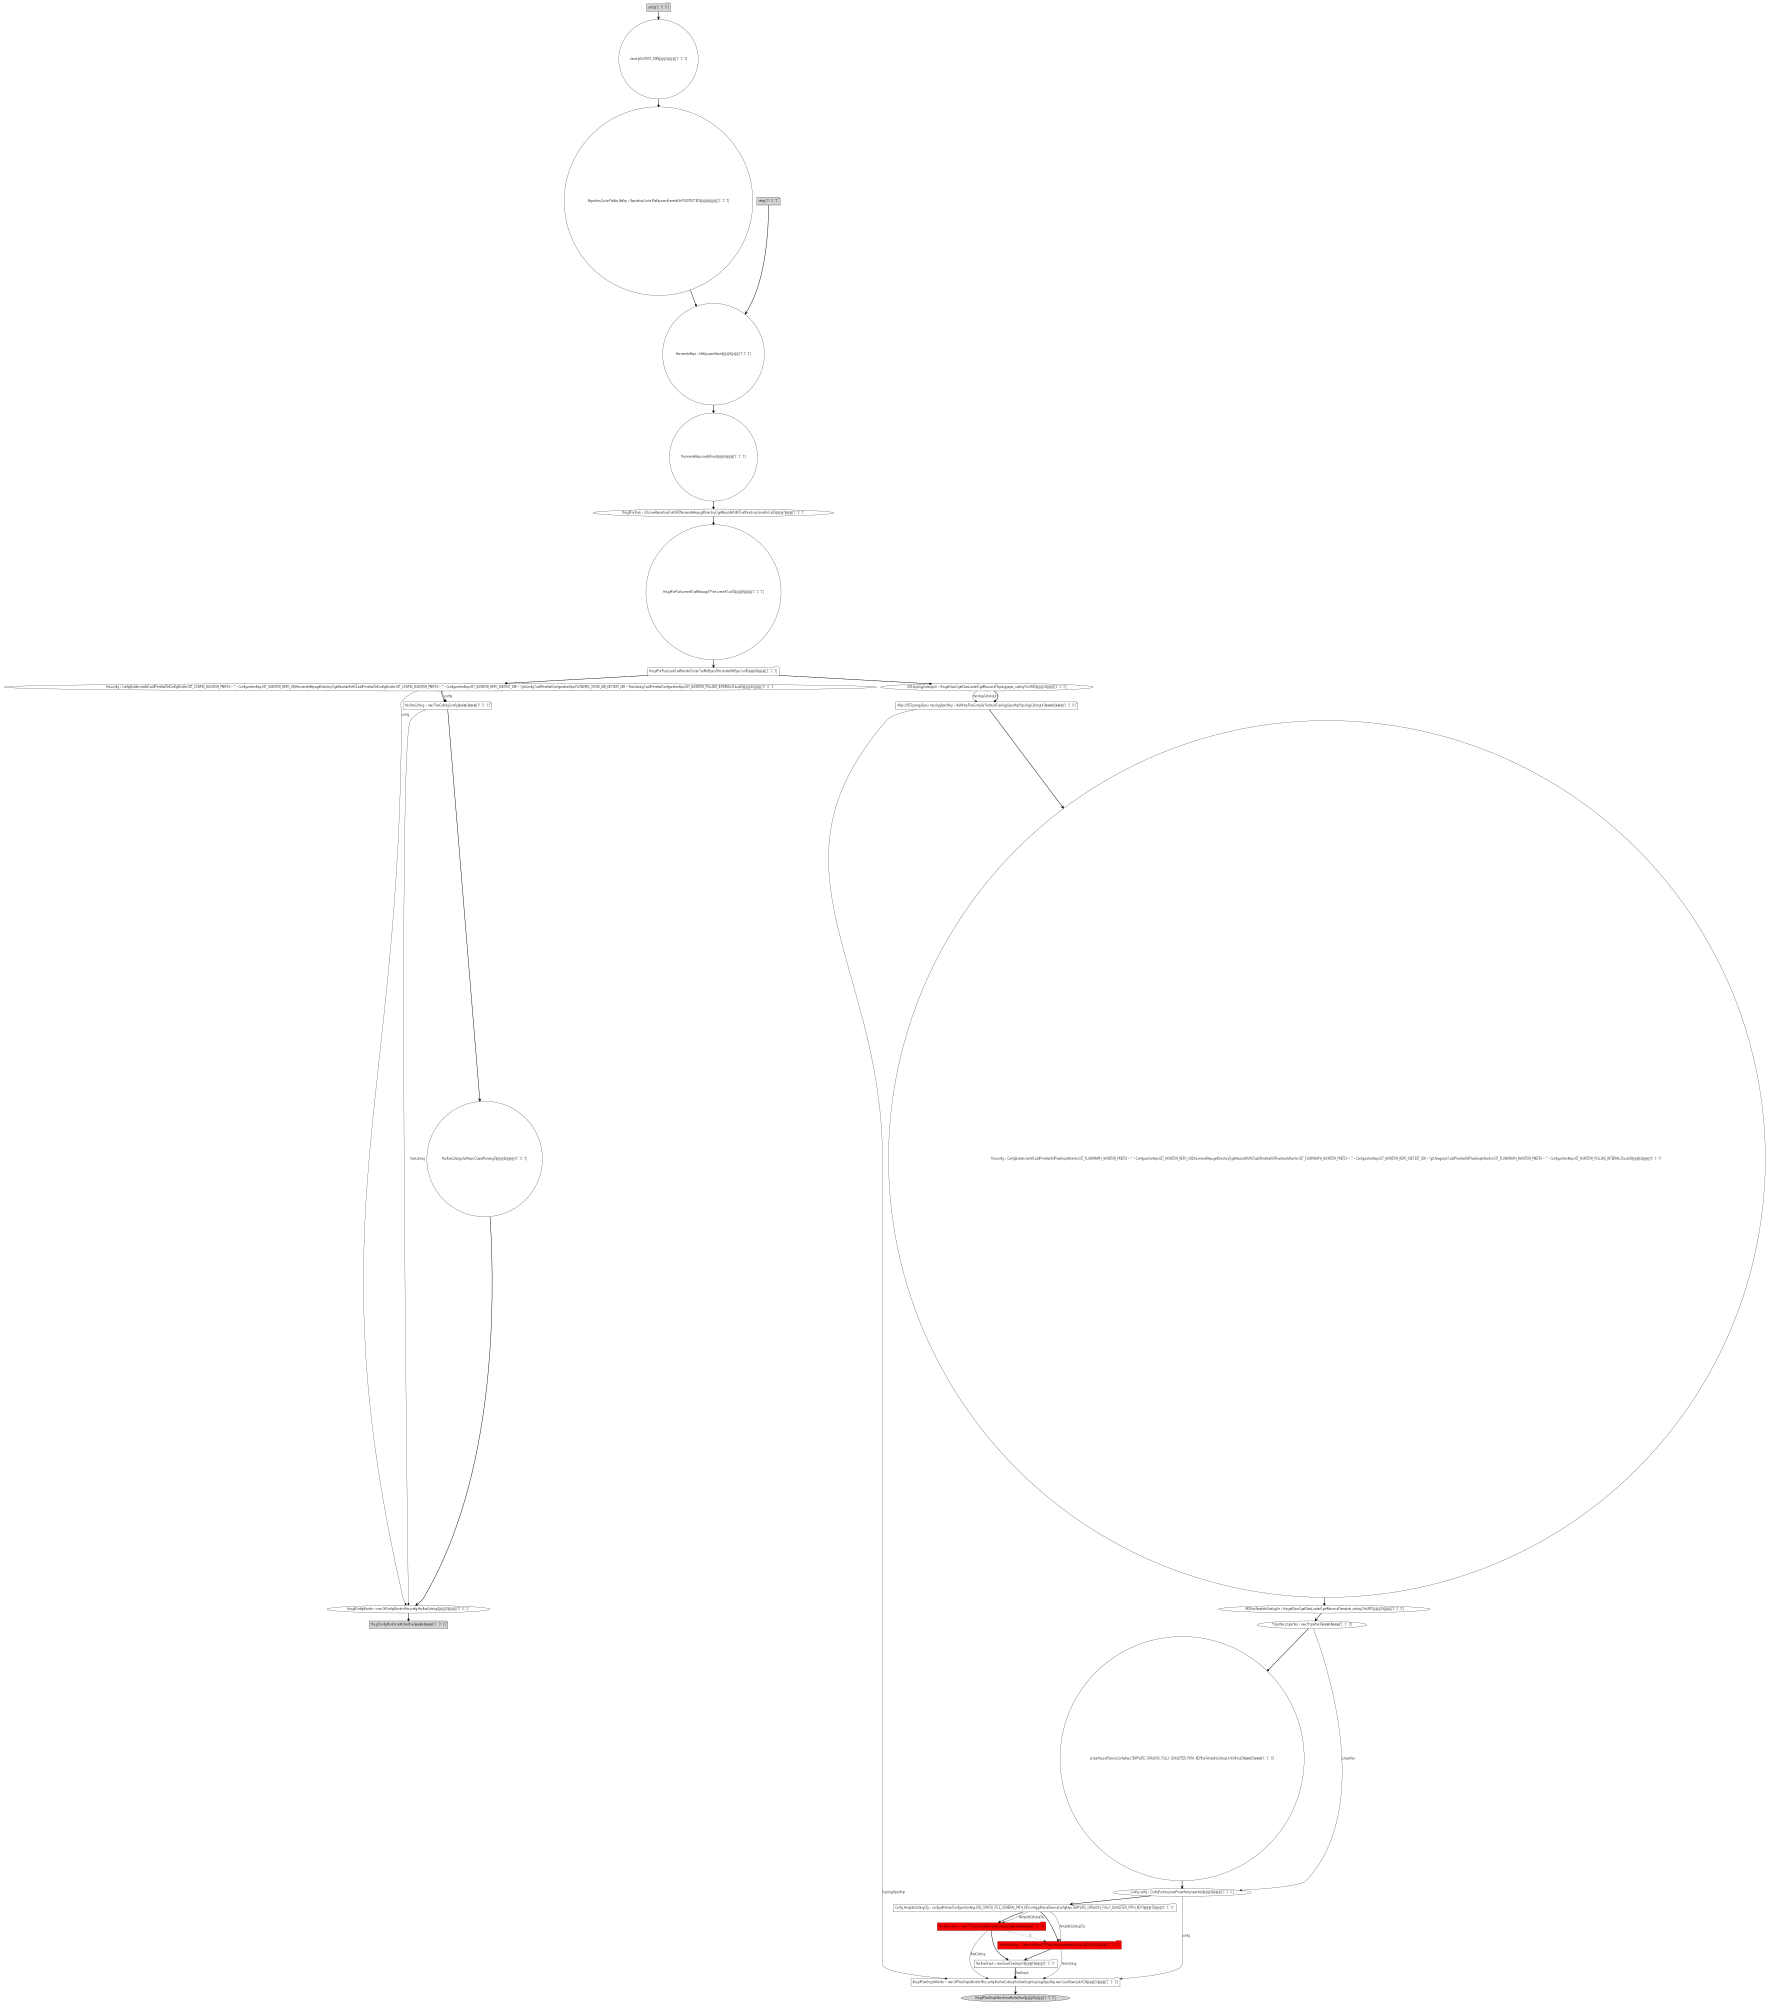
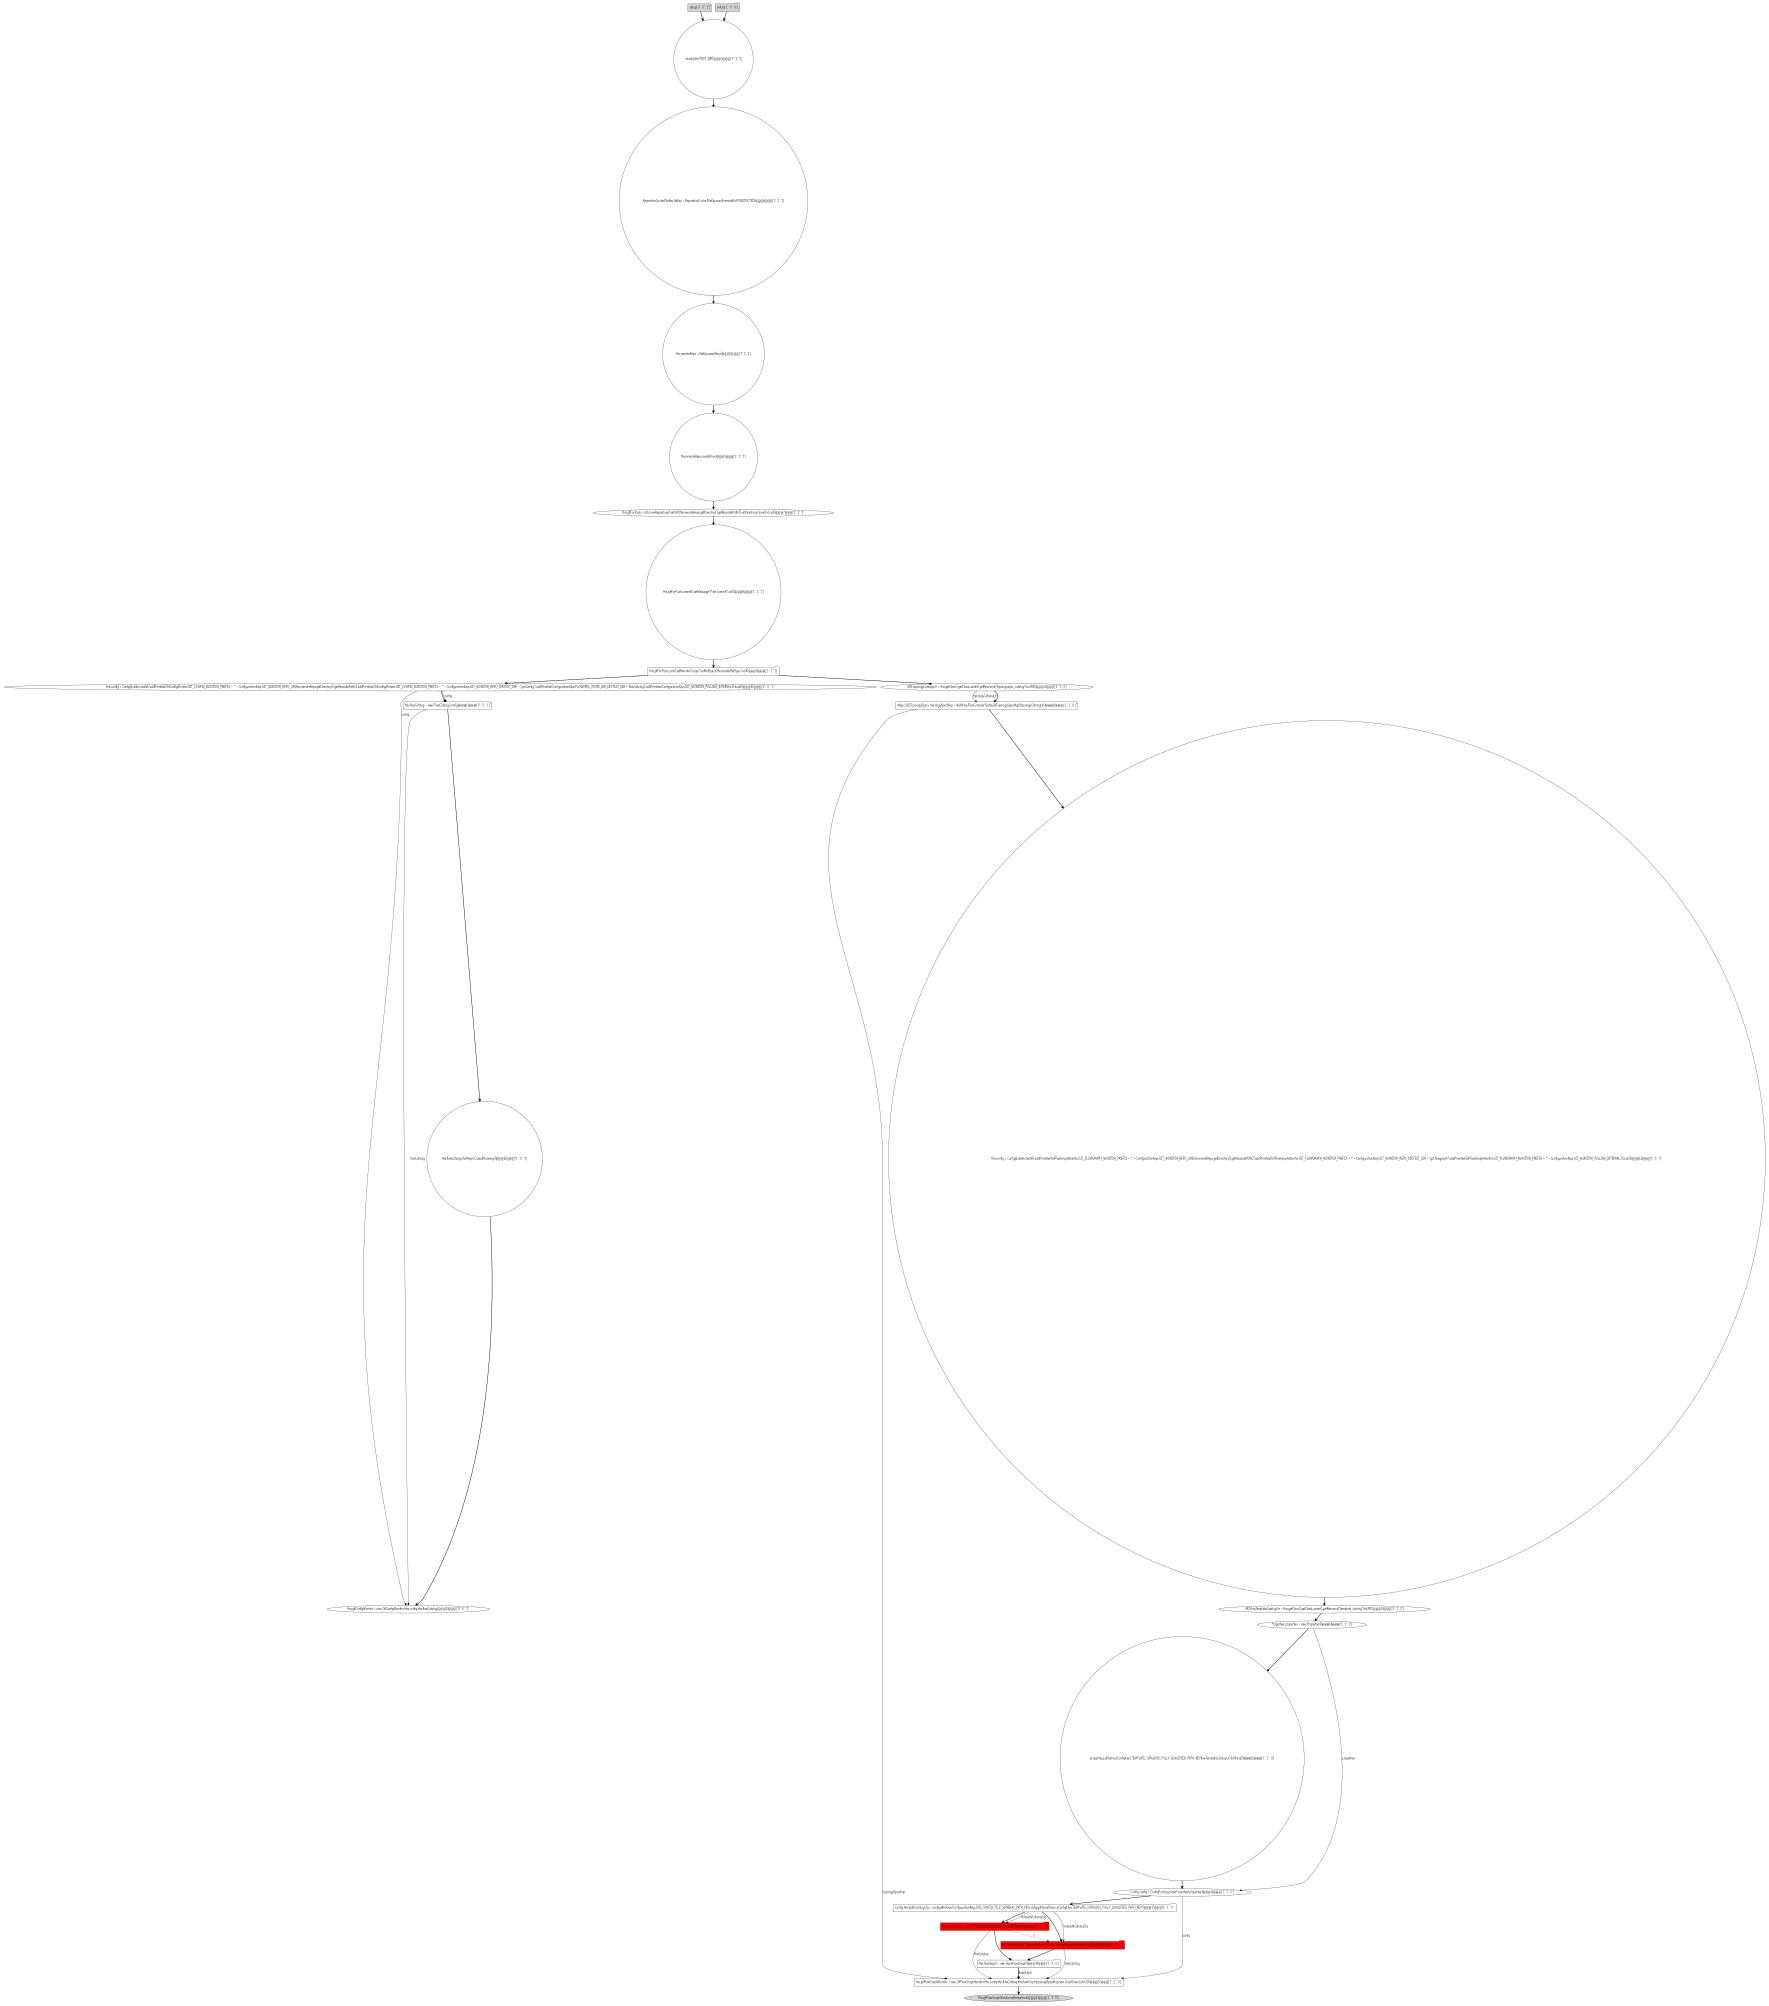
  digraph {
    fontname="Comic Neue"
    node [fillcolor=white fontname="Comic Neue" shape=ellipse style=filled]
    edge [arrowhead=diamond fontname="Comic Neue" style=bold]
    n1 [label="this.gitForPush.push().setRemote(\"origin\").setRefSpecs(this.masterRefSpec).call()@@@9@@@['1', '1', '1']" shape=folder]
    n2 [label="this.config = ConfigBuilder.create().addPrimitive(GitConfigMonitor.GIT_CONFIG_MONITOR_PREFIX + \".\" + ConfigurationKeys.GIT_MONITOR_REPO_URI,this.remoteRepo.getDirectory().getAbsolutePath()).addPrimitive(GitConfigMonitor.GIT_CONFIG_MONITOR_PREFIX + \".\" + ConfigurationKeys.GIT_MONITOR_REPO_DIR,TEST_DIR + \"/jobConfig\").addPrimitive(ConfigurationKeys.FLOWSPEC_STORE_DIR_KEY,TEST_DIR + \"flowCatalog\").addPrimitive(ConfigurationKeys.GIT_MONITOR_POLLING_INTERVAL,5).build()@@@10@@@['0', '0', '1']"]
    n3 [label="URI topologyCatalogUri = this.getClass().getClassLoader().getResource(\"topologyspec_catalog\").toURI()@@@10@@@['1', '1', '0']"]
    n4 [label="this.flowCatalog = new FlowCatalog(config)@@@11@@@['0', '0', '1']" shape=note]
    n5 [label="this.gitConfigMonitor = new GitConfigMonitor(this.config,this.flowCatalog)@@@13@@@['0', '0', '1']"]
    n6 [label="Map<URI,TopologySpec> topologySpecMap = MultiHopFlowCompilerTest.buildTopologySpecMap(topologyCatalogUri)@@@11@@@['1', '1', '0']" shape=note]
    n7 [label="Config config = ConfigFactory.parseProperties(properties)@@@16@@@['1', '1', '0']"]
    n8 [label="this.gitFlowGraphMonitor = new GitFlowGraphMonitor(this.config,this.flowCatalog,this.flowGraph,topologySpecMap,new CountDownLatch(1))@@@20@@@['1', '1', '0']" shape=folder]
    n9 [label="Config templateCatalogCfg = config.withValue(ConfigurationKeys.JOB_CONFIG_FILE_GENERAL_PATH_KEY,config.getValue(ServiceConfigKeys.TEMPLATE_CATALOGS_FULLY_QUALIFIED_PATH_KEY))@@@17@@@['1', '1', '0']" shape=folder]
    n10 [fillcolor=lightgray label="this.gitFlowGraphMonitor.setActive(true)@@@21@@@['1', '1', '0']"]
    n11 [fillcolor=red label="this.flowCatalog = new FSFlowCatalog(templateCatalogCfg)@@@18@@@['1', '0', '0']" shape=folder]
    n12 [fillcolor=red label="this.flowCatalog = Optional.of(new FSFlowCatalog(templateCatalogCfg))@@@18@@@['0', '1', '0']" shape=folder]
    n13 [label="Properties properties = new Properties()@@@14@@@['1', '1', '0']"]
    n14 [label="properties.put(ServiceConfigKeys.TEMPLATE_CATALOGS_FULLY_QUALIFIED_PATH_KEY,flowTemplateCatalogUri.toString())@@@15@@@['1', '1', '0']" shape=circle]
    n15 [label="URI flowTemplateCatalogUri = this.getClass().getClassLoader().getResource(\"template_catalog\").toURI()@@@13@@@['1', '1', '0']"]
    n16 [label="this.config = ConfigBuilder.create().addPrimitive(GitFlowGraphMonitor.GIT_FLOWGRAPH_MONITOR_PREFIX + \".\" + ConfigurationKeys.GIT_MONITOR_REPO_URI,this.remoteRepo.getDirectory().getAbsolutePath()).addPrimitive(GitFlowGraphMonitor.GIT_FLOWGRAPH_MONITOR_PREFIX + \".\" + ConfigurationKeys.GIT_MONITOR_REPO_DIR,TEST_DIR + \"/git-flowgraph\").addPrimitive(GitFlowGraphMonitor.GIT_FLOWGRAPH_MONITOR_PREFIX + \".\" + ConfigurationKeys.GIT_MONITOR_POLLING_INTERVAL,5).build()@@@12@@@['1', '1', '0']" shape=circle]
    n17 [label="RepositoryCache.FileKey fileKey = RepositoryCache.FileKey.exact(remoteDir,FS.DETECTED)@@@4@@@['1', '1', '1']" shape=circle]
    n18 [label="this.remoteRepo = fileKey.open(false)@@@5@@@['1', '1', '1']" shape=circle]
    n19 [label="this.remoteRepo.create(true)@@@6@@@['1', '1', '1']" shape=circle]
    n20 [label="this.gitForPush = Git.cloneRepository().setURI(this.remoteRepo.getDirectory().getAbsolutePath()).setDirectory(cloneDir).call()@@@7@@@['1', '1', '1']"]
    n21 [label="this.flowGraph = new BaseFlowGraph()@@@19@@@['1', '1', '0']" shape=folder]
    n22 [label="this.flowCatalog.startAsync().awaitRunning()@@@12@@@['0', '0', '1']" shape=circle]
-   n23 [fillcolor=lightgray label="this.gitConfigMonitor.setActive(true)@@@14@@@['0', '0', '1']" shape=note]
    n24 [label="this.gitForPush.commit().setMessage(\"First commit\").call()@@@8@@@['1', '1', '1']" shape=circle]
    n25 [label="cleanUpDir(TEST_DIR)@@@3@@@['1', '1', '1']" shape=circle]
    n26 [fillcolor=lightgray label="setup['0', '0', '1']" shape=note]
    n27 [fillcolor=lightgray label="setUp['1', '0', '0']" shape=folder]
    n1 -> n2
    n1 -> n3
    n2 -> n4
    n2 -> n4 [label=config style=solid]
    n2 -> n5 [label=config style=solid]
    n3 -> n6 [arrowhead=vee label=topologyCatalogUri style=solid]
    n3 -> n6
    n4 -> n5 [label=flowCatalog style=solid]
    n4 -> n22 [arrowhead=vee]
-   n5 -> n23
    n6 -> n8 [label=topologySpecMap style=solid]
    n6 -> n16 [arrowhead=vee]
    n7 -> n8 [arrowhead=vee label=config style=solid]
    n7 -> n9 [arrowhead=vee]
    n8 -> n10 [arrowhead=vee]
    n9 -> n11 [arrowhead=vee]
    n9 -> n11 [arrowhead=vee label=templateCatalogCfg style=solid]
    n9 -> n12 [arrowhead=vee label=templateCatalogCfg style=solid]
    n9 -> n12
    n11 -> n8 [arrowhead=vee label=flowCatalog style=solid]
    n11 -> n12 [arrowhead=vee label=0 style=dashed]
    n11 -> n21
    n12 -> n8 [label=flowCatalog style=solid]
    n12 -> n21 [arrowhead=vee]
    n13 -> n7 [arrowhead=vee label=properties style=solid]
    n13 -> n14
    n14 -> n7 [arrowhead=vee]
    n15 -> n13 [arrowhead=vee]
    n16 -> n15
    n17 -> n18
    n18 -> n19 [arrowhead=vee]
    n19 -> n20
    n20 -> n24
    n21 -> n8
    n21 -> n8 [label=flowGraph style=solid]
    n22 -> n5 [arrowhead=vee]
    n24 -> n1 [arrowhead=vee]
    n25 -> n17
-   n26 -> n18 [arrowhead=vee]
+   n26 -> n25 [arrowhead=vee]
    n27 -> n25 [arrowhead=vee]
  }
